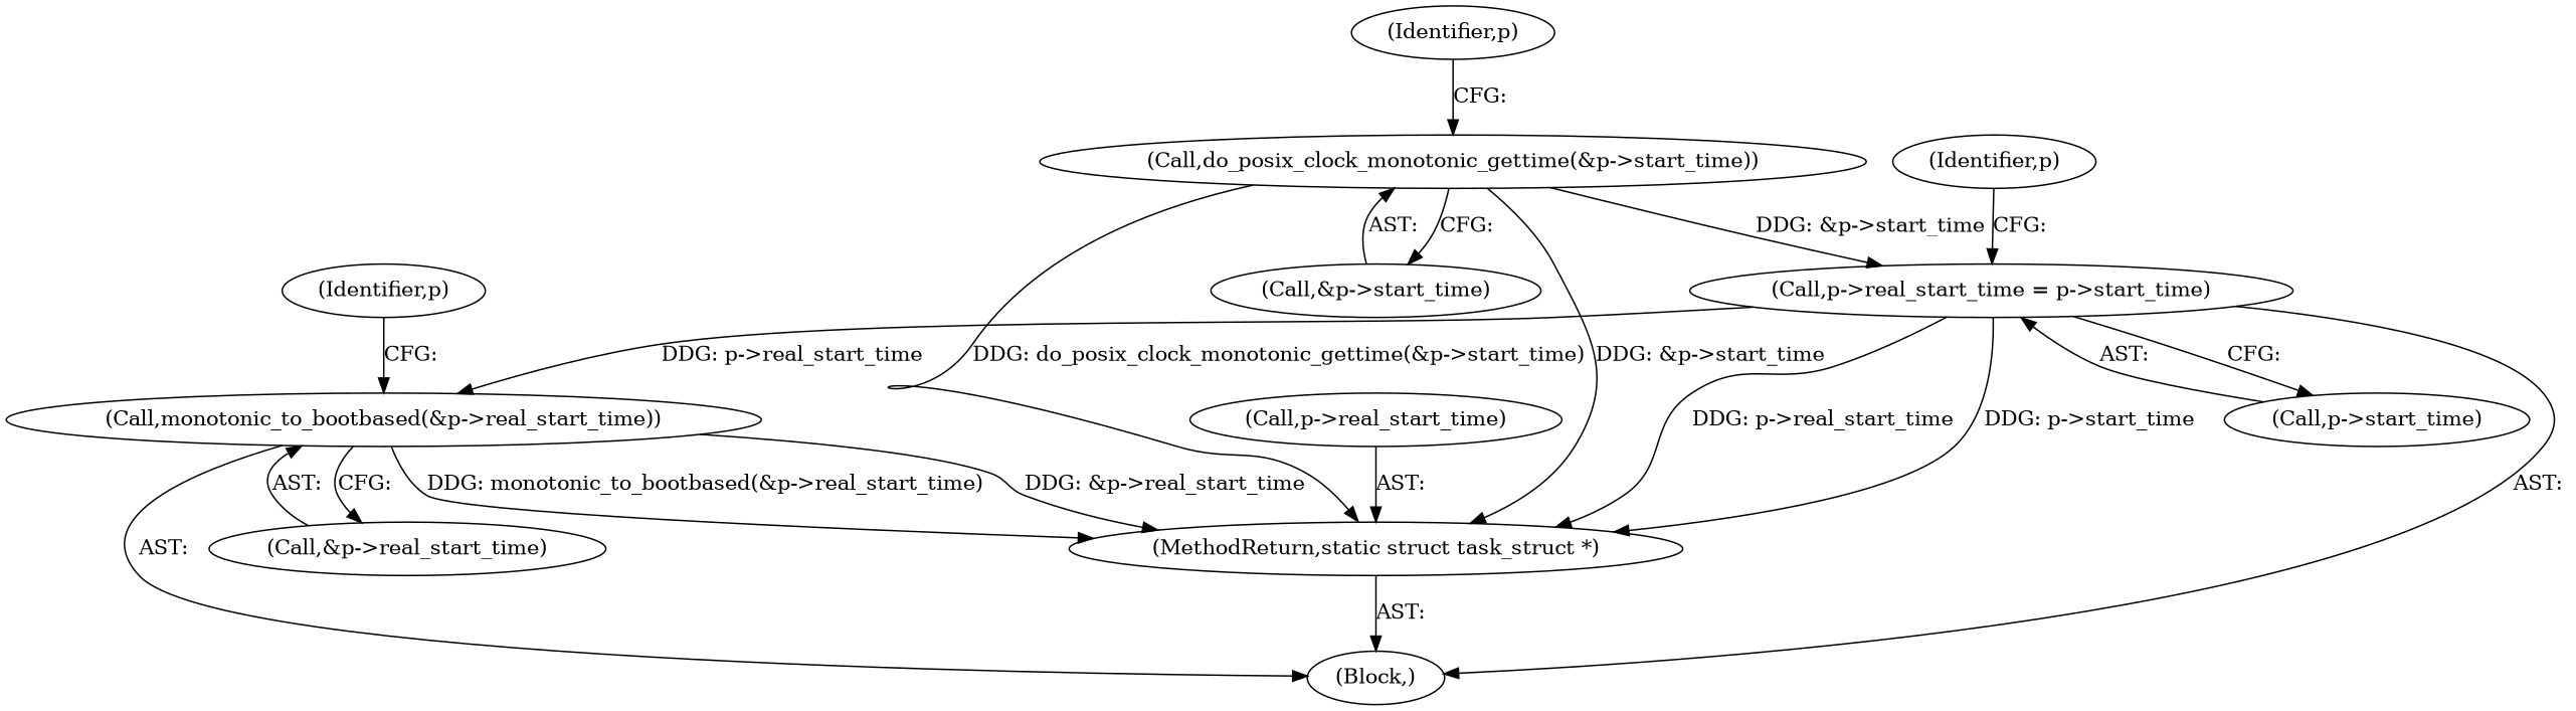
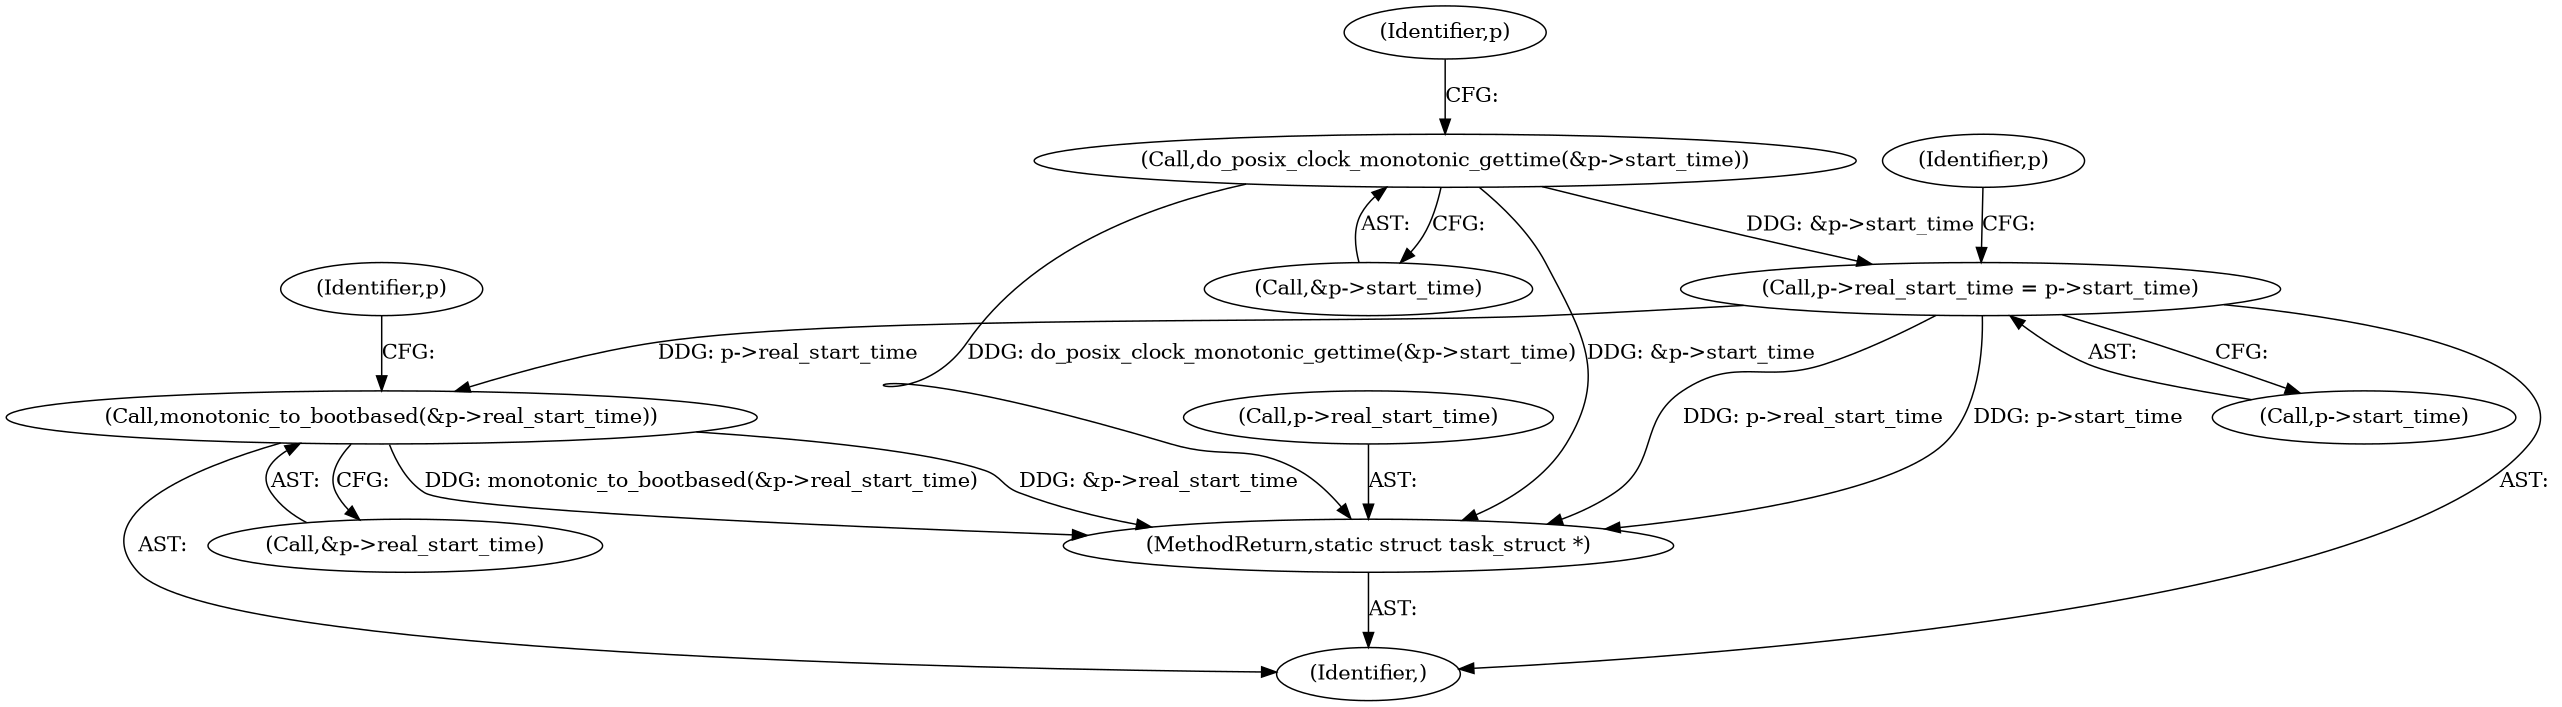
  digraph {
    n1 [label="(Call,monotonic_to_bootbased(&p->real_start_time))"]
-   n2 [label="(Block,)"]
+   n2 [label="(Identifier,)"]
    n3 [label="(MethodReturn,static struct task_struct *)"]
    n4 [label="(Call,&p->real_start_time)"]
    n5 [label="(Call,p->real_start_time = p->start_time)"]
    n6 [label="(Call,p->start_time)"]
    n7 [label="(Call,do_posix_clock_monotonic_gettime(&p->start_time))"]
    n8 [label="(Call,&p->start_time)"]
    n9 [label="(Identifier,p)"]
    n10 [label="(Identifier,p)"]
    n11 [label="(Identifier,p)"]
    n12 [label="(Call,p->real_start_time)"]
    n1 -> n2 [label="AST: "]
    n1 -> n3 [label="DDG: &p->real_start_time"]
    n1 -> n3 [label="DDG: monotonic_to_bootbased(&p->real_start_time)"]
    n1 -> n4 [label="CFG: "]
    n3 -> n2 [label="AST: "]
    n4 -> n1 [label="AST: "]
    n5 -> n1 [label="DDG: p->real_start_time"]
    n5 -> n2 [label="AST: "]
    n5 -> n3 [label="DDG: p->real_start_time"]
    n5 -> n3 [label="DDG: p->start_time"]
    n5 -> n6 [label="CFG: "]
    n6 -> n5 [label="AST: "]
    n7 -> n3 [label="DDG: &p->start_time"]
    n7 -> n3 [label="DDG: do_posix_clock_monotonic_gettime(&p->start_time)"]
    n7 -> n5 [label="DDG: &p->start_time"]
    n7 -> n8 [label="CFG: "]
    n8 -> n7 [label="AST: "]
    n9 -> n5 [label="CFG: "]
    n10 -> n7 [label="CFG: "]
    n11 -> n1 [label="CFG: "]
    n12 -> n3 [label="AST: "]
  }
